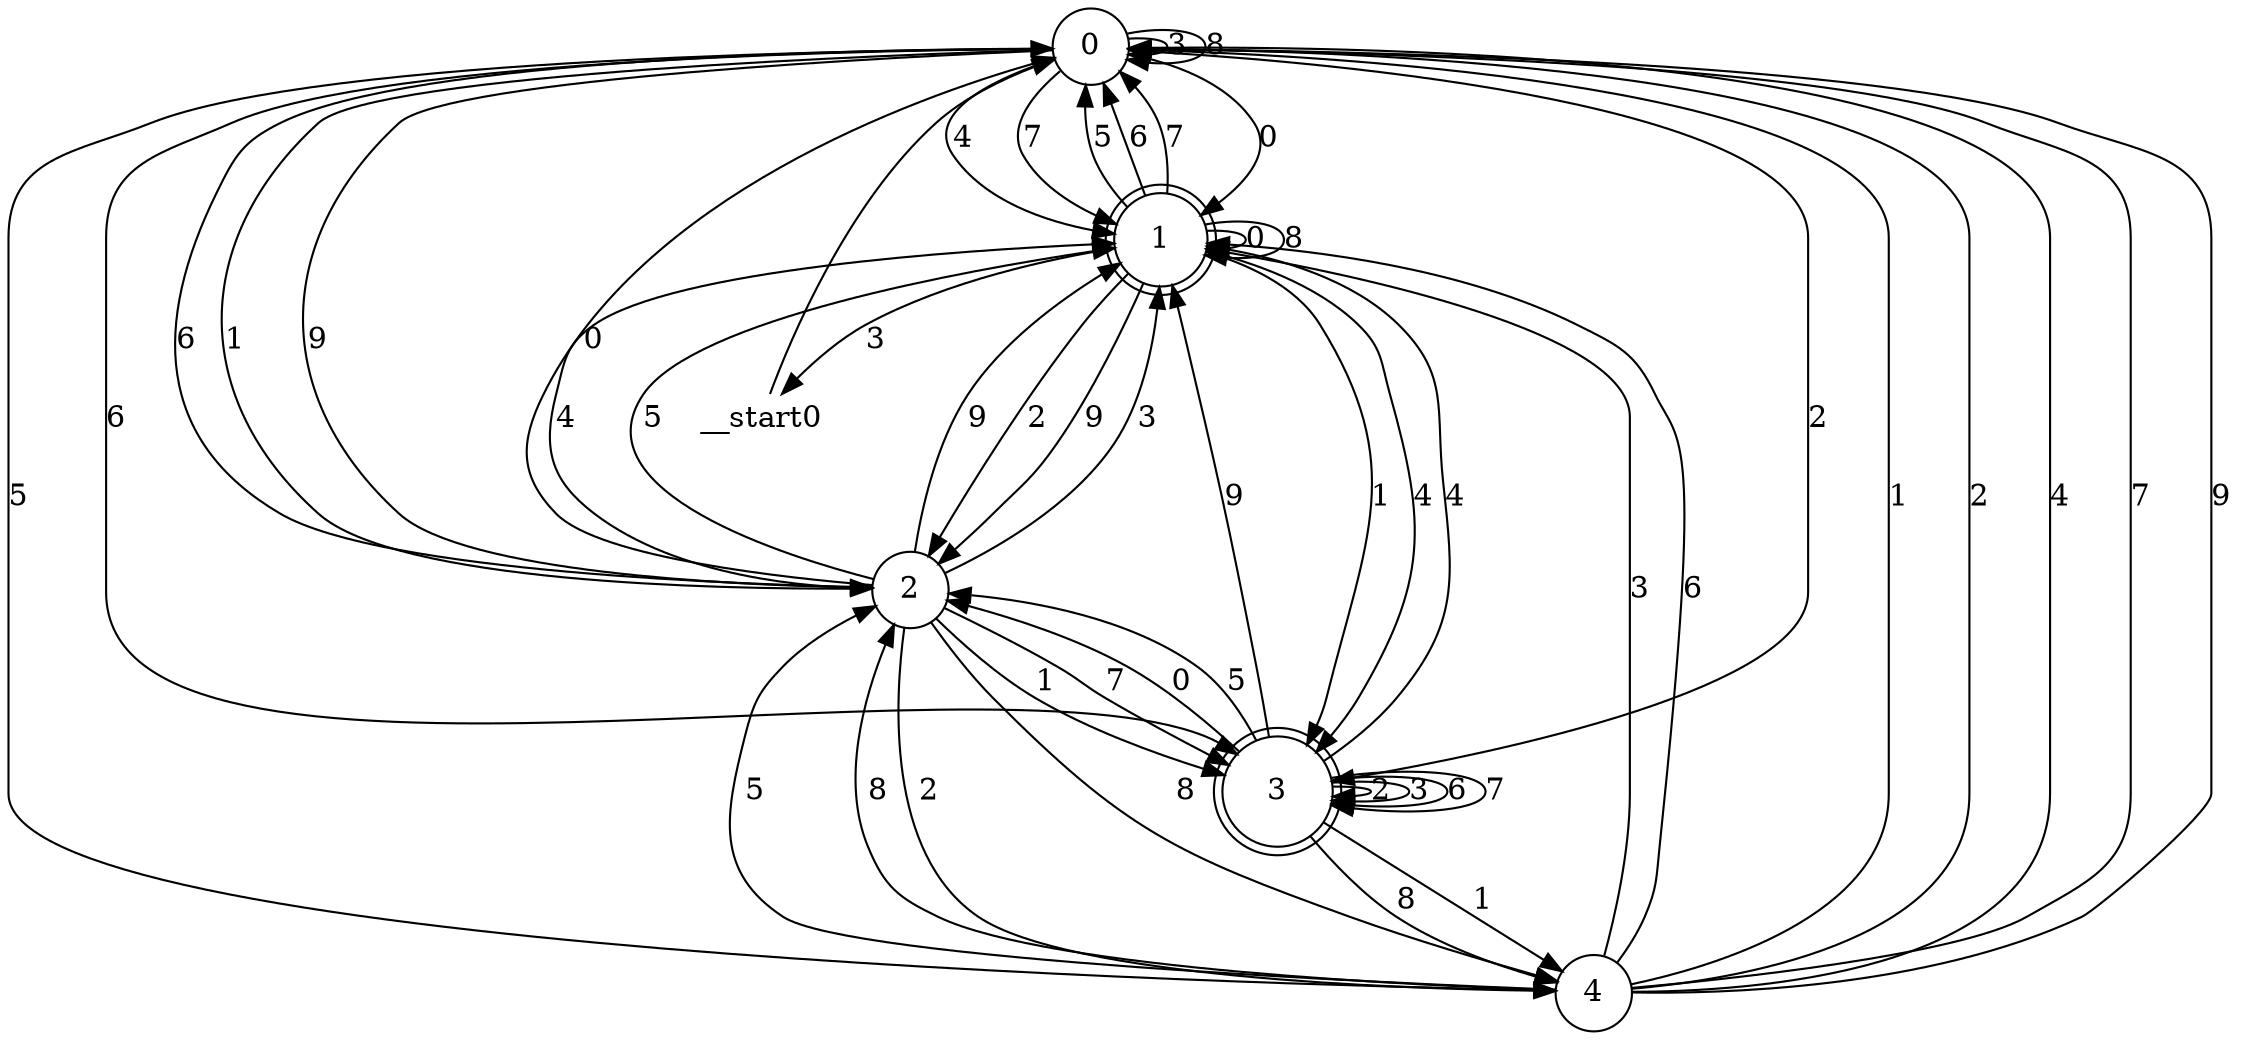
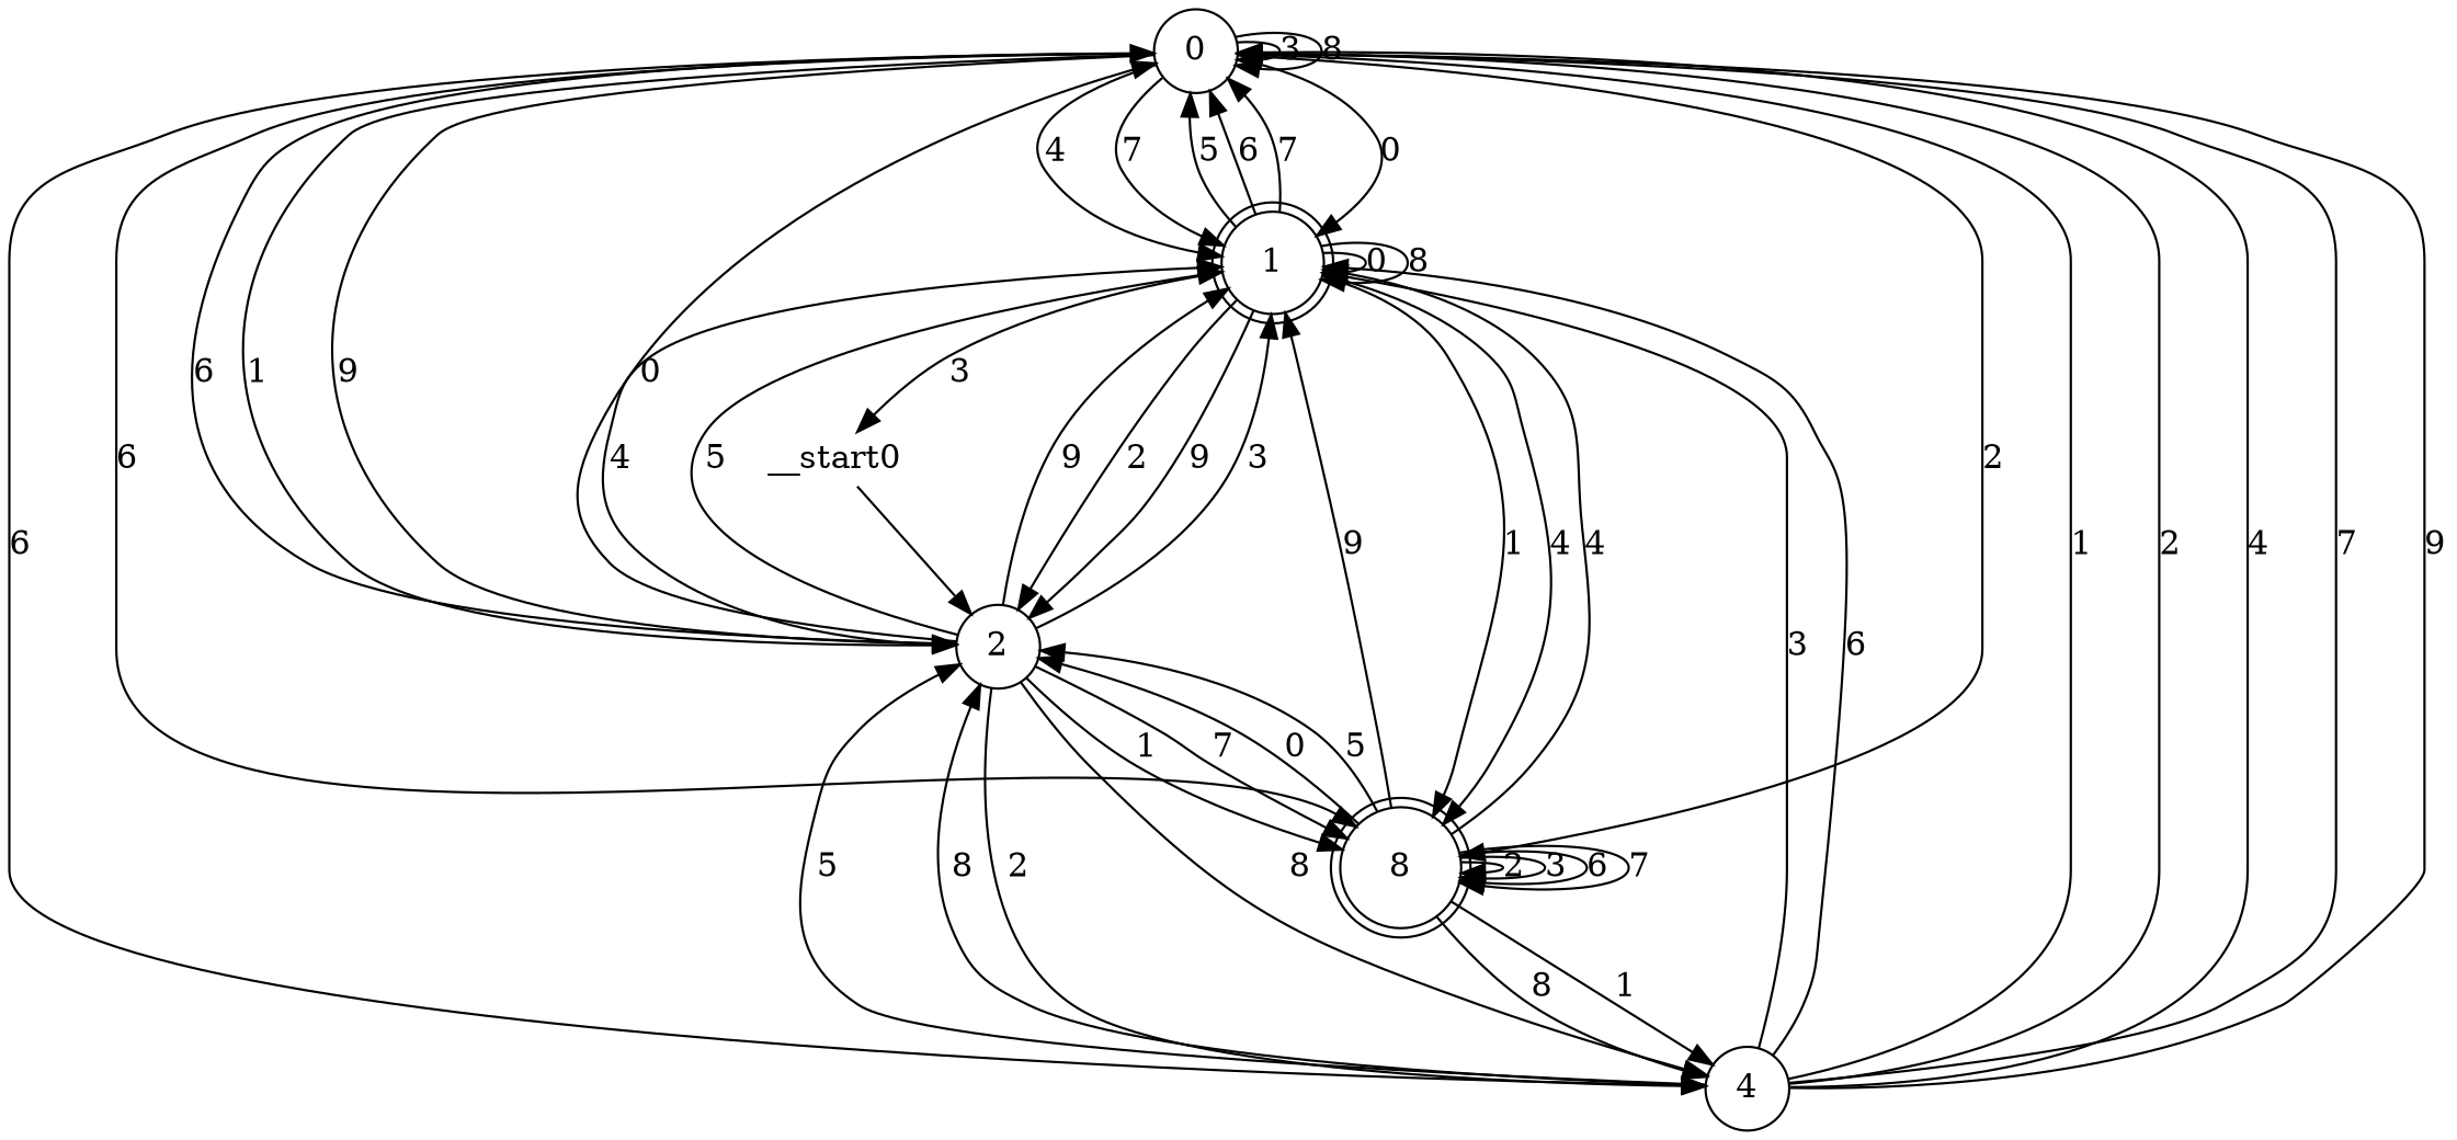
  digraph {
    node [shape=circle]
    n1 [label=0]
    n2 [label=1 shape=doublecircle]
    n3 [label=2]
-   n4 [label=3 shape=doublecircle]
+   n4 [label=8 shape=doublecircle]
    n5 [label=4]
    __start0 [height=0 shape=none width=0]
    n1 -> n1 [label=3]
    n1 -> n1 [label=8]
    n1 -> n2 [label=0]
    n1 -> n2 [label=4]
    n1 -> n2 [label=7]
    n1 -> n3 [label=1]
    n1 -> n3 [label=9]
    n1 -> n4 [label=2]
    n1 -> n4 [label=6]
-   n1 -> n5 [label=5]
+   n1 -> n5 [label=6]
    n2 -> n1 [label=5]
    n2 -> n1 [label=6]
    n2 -> n1 [label=7]
    n2 -> n2 [label=0]
    n2 -> n2 [label=8]
    n2 -> n3 [label=2]
    n2 -> n3 [label=9]
    n2 -> n4 [label=1]
    n2 -> n4 [label=4]
    n2 -> __start0 [label=3]
    n3 -> n1 [label=0]
    n3 -> n1 [label=6]
    n3 -> n2 [label=3]
    n3 -> n2 [label=4]
    n3 -> n2 [label=5]
    n3 -> n2 [label=9]
    n3 -> n4 [label=1]
    n3 -> n4 [label=7]
    n3 -> n5 [label=2]
    n3 -> n5 [label=8]
    n4 -> n2 [label=4]
    n4 -> n2 [label=9]
    n4 -> n3 [label=0]
    n4 -> n3 [label=5]
    n4 -> n4 [label=2]
    n4 -> n4 [label=3]
    n4 -> n4 [label=6]
    n4 -> n4 [label=7]
    n4 -> n5 [label=1]
    n4 -> n5 [label=8]
    n5 -> n1 [label=1]
    n5 -> n1 [label=2]
    n5 -> n1 [label=4]
    n5 -> n1 [label=7]
    n5 -> n1 [label=9]
    n5 -> n2 [label=3]
    n5 -> n2 [label=6]
    n5 -> n3 [label=5]
    n5 -> n3 [label=8]
-   __start0 -> n1
+   __start0 -> n3
  }
